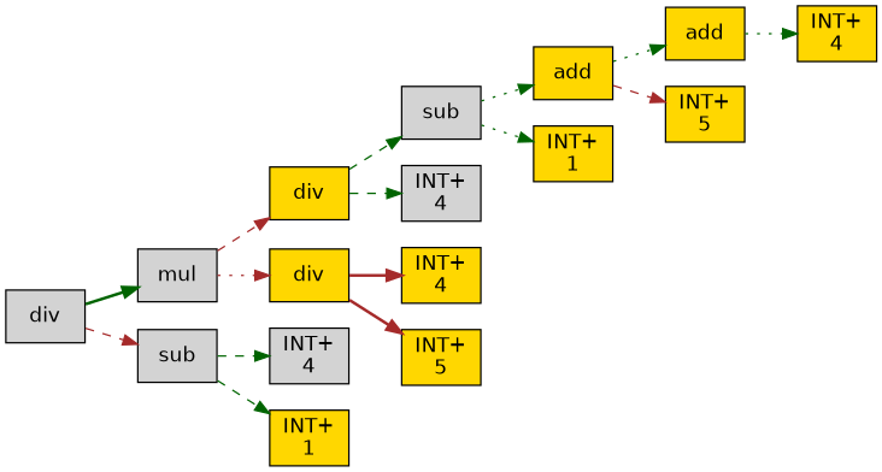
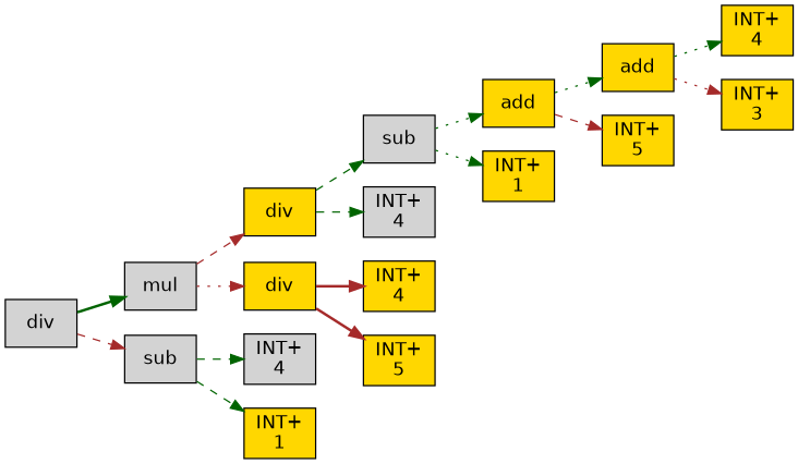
  digraph {
    rankdir=LR
    fontname="DejaVu Sans"
    node [shape=box style=filled fillcolor=gold fontname="DejaVu Sans"]
    edge [color=darkgreen style=dashed fontname="DejaVu Sans"]
    n1 [label=div fillcolor=lightgrey]
    n2 [label=mul fillcolor=lightgrey]
    n3 [label=sub fillcolor=lightgrey]
    n4 [label=div]
    n5 [label=div]
    n6 [label=sub fillcolor=lightgrey]
    n7 [label="INT+\n4" fillcolor=lightgrey]
    n8 [label=add]
    n9 [label="INT+\n1"]
    n10 [label=add]
    n11 [label="INT+\n5"]
    n12 [label="INT+\n4"]
+   n13 [label="INT+\n3"]
    n14 [label="INT+\n4"]
    n15 [label="INT+\n5"]
    n16 [label="INT+\n4" fillcolor=lightgrey]
    n17 [label="INT+\n1"]
    n1 -> n2 [style=bold]
    n1 -> n3 [color=brown]
    n2 -> n4 [color=brown]
    n2 -> n5 [color=brown style=dotted]
    n3 -> n16
    n3 -> n17
    n4 -> n6
    n4 -> n7
    n5 -> n14 [color=brown style=bold]
    n5 -> n15 [color=brown style=bold]
    n6 -> n8 [style=dotted]
    n6 -> n9 [style=dotted]
    n8 -> n10 [style=dotted]
    n8 -> n11 [color=brown]
    n10 -> n12 [style=dotted]
+   n10 -> n13 [color=brown style=dotted]
  }
